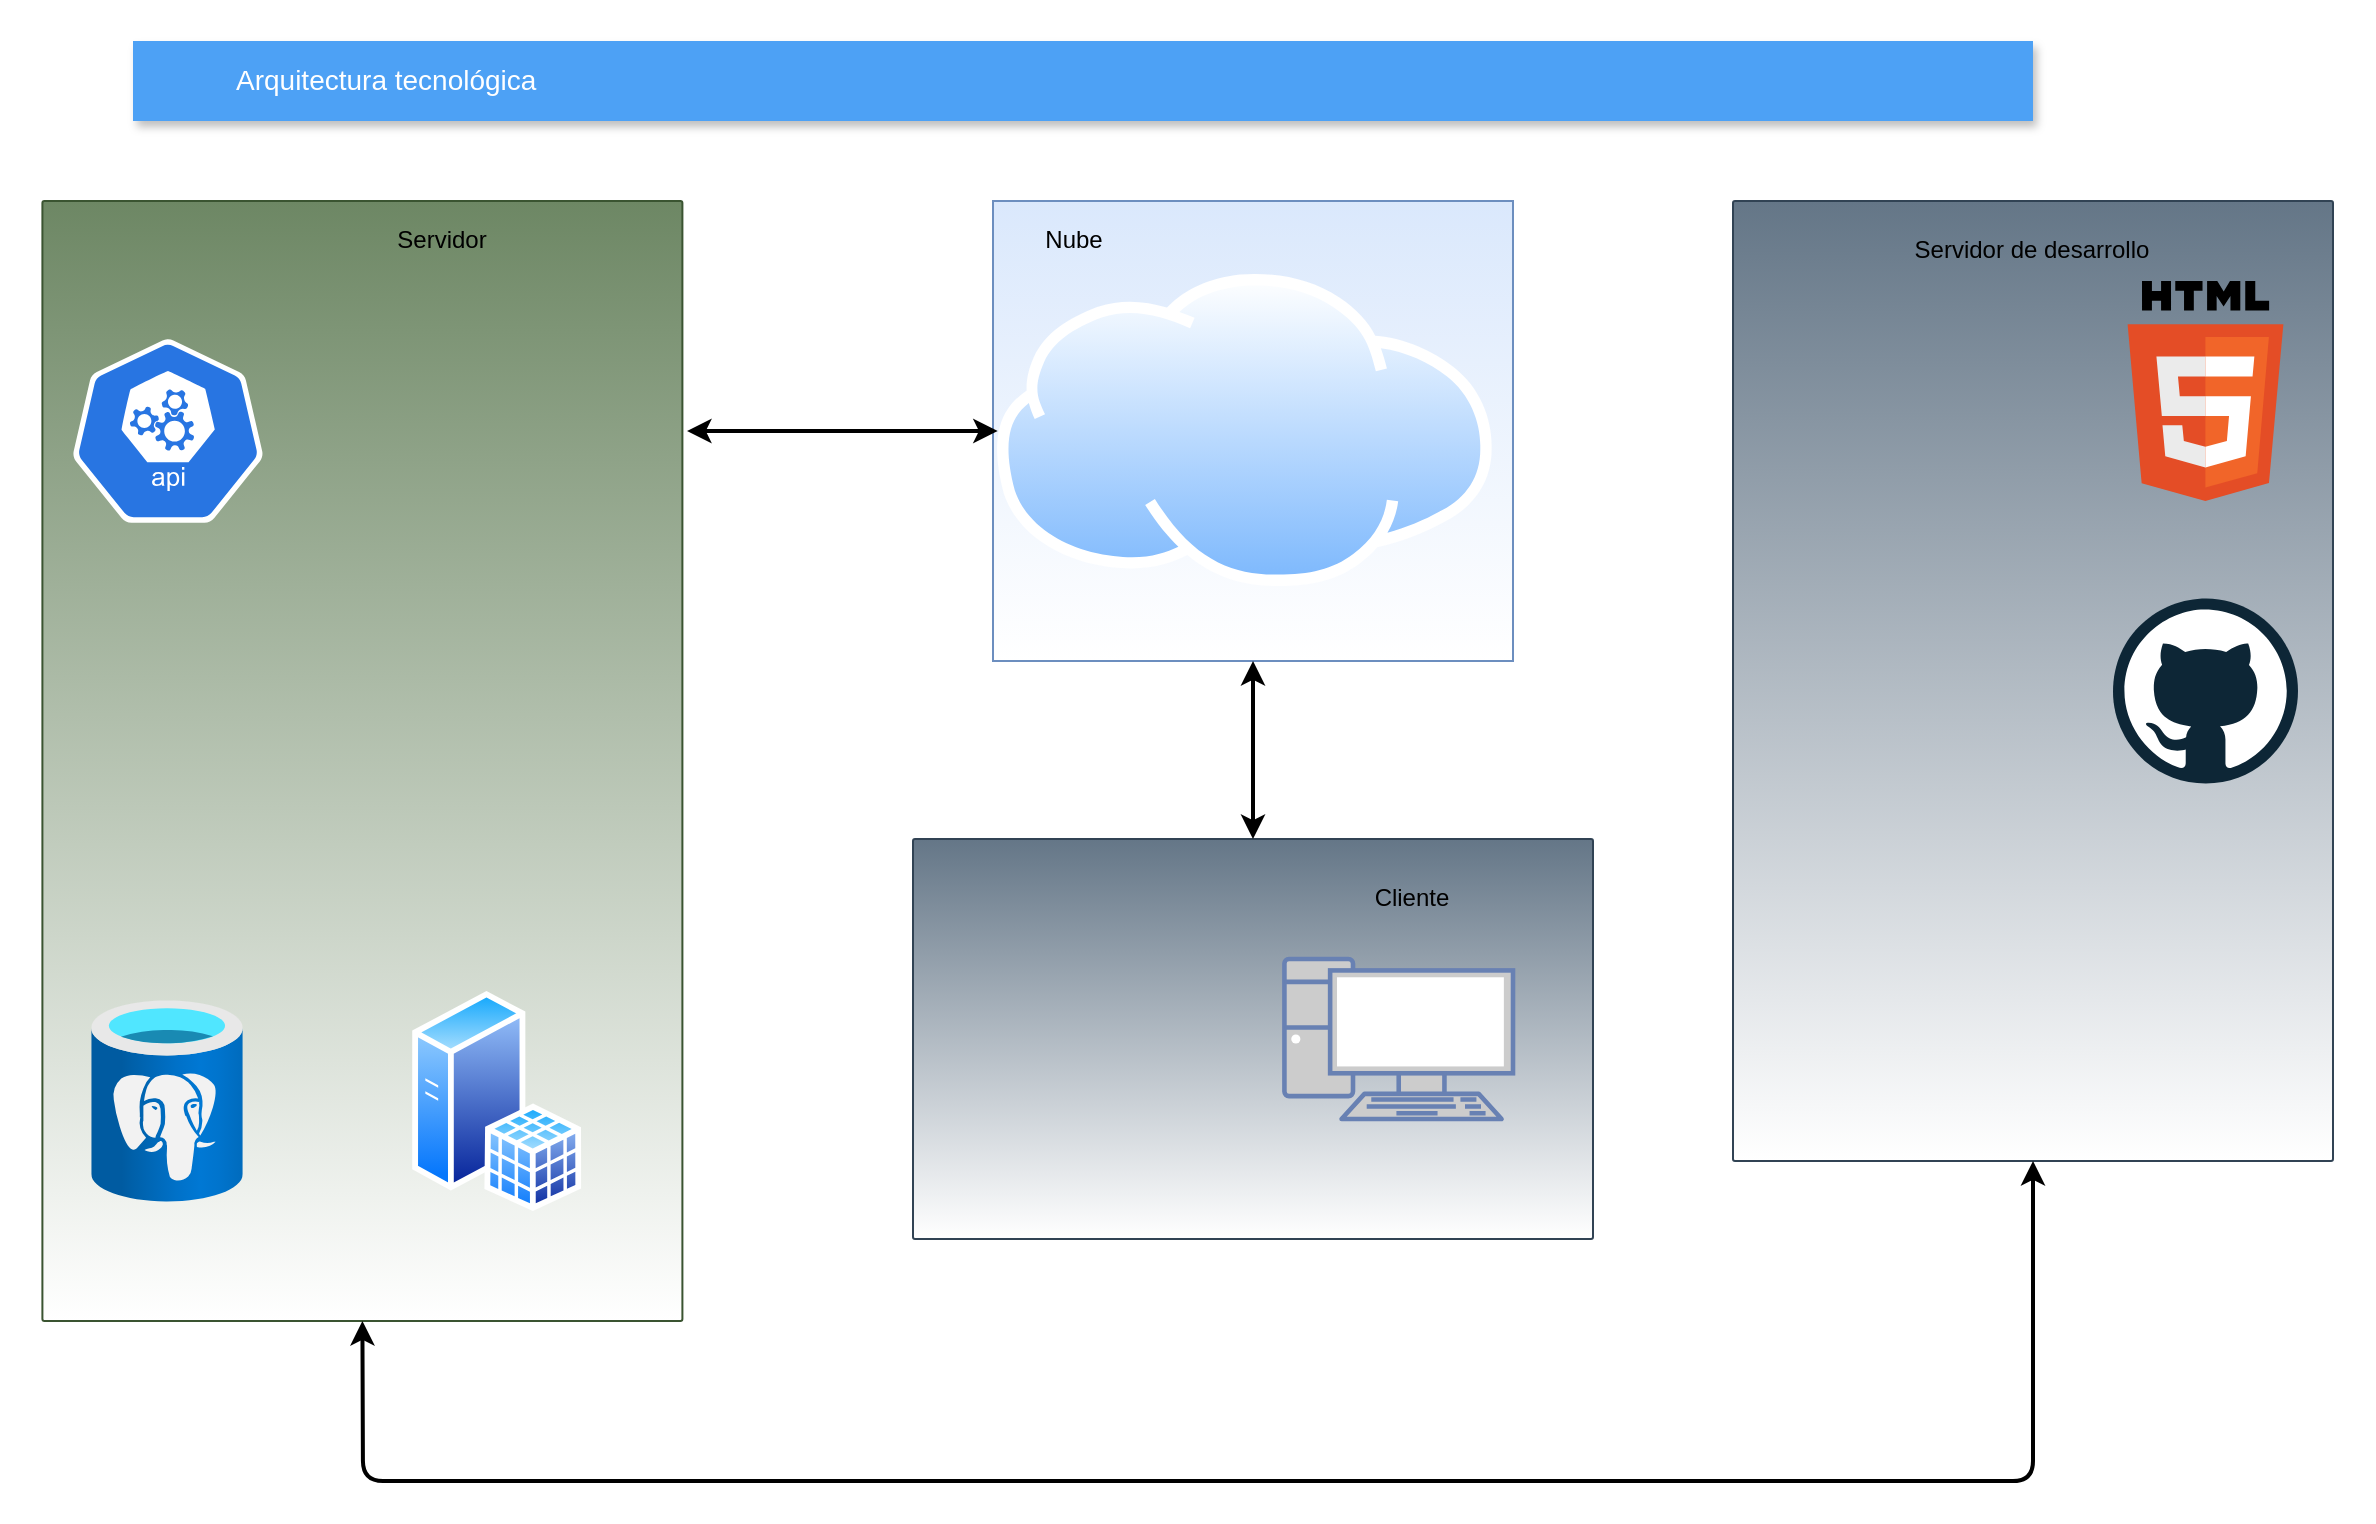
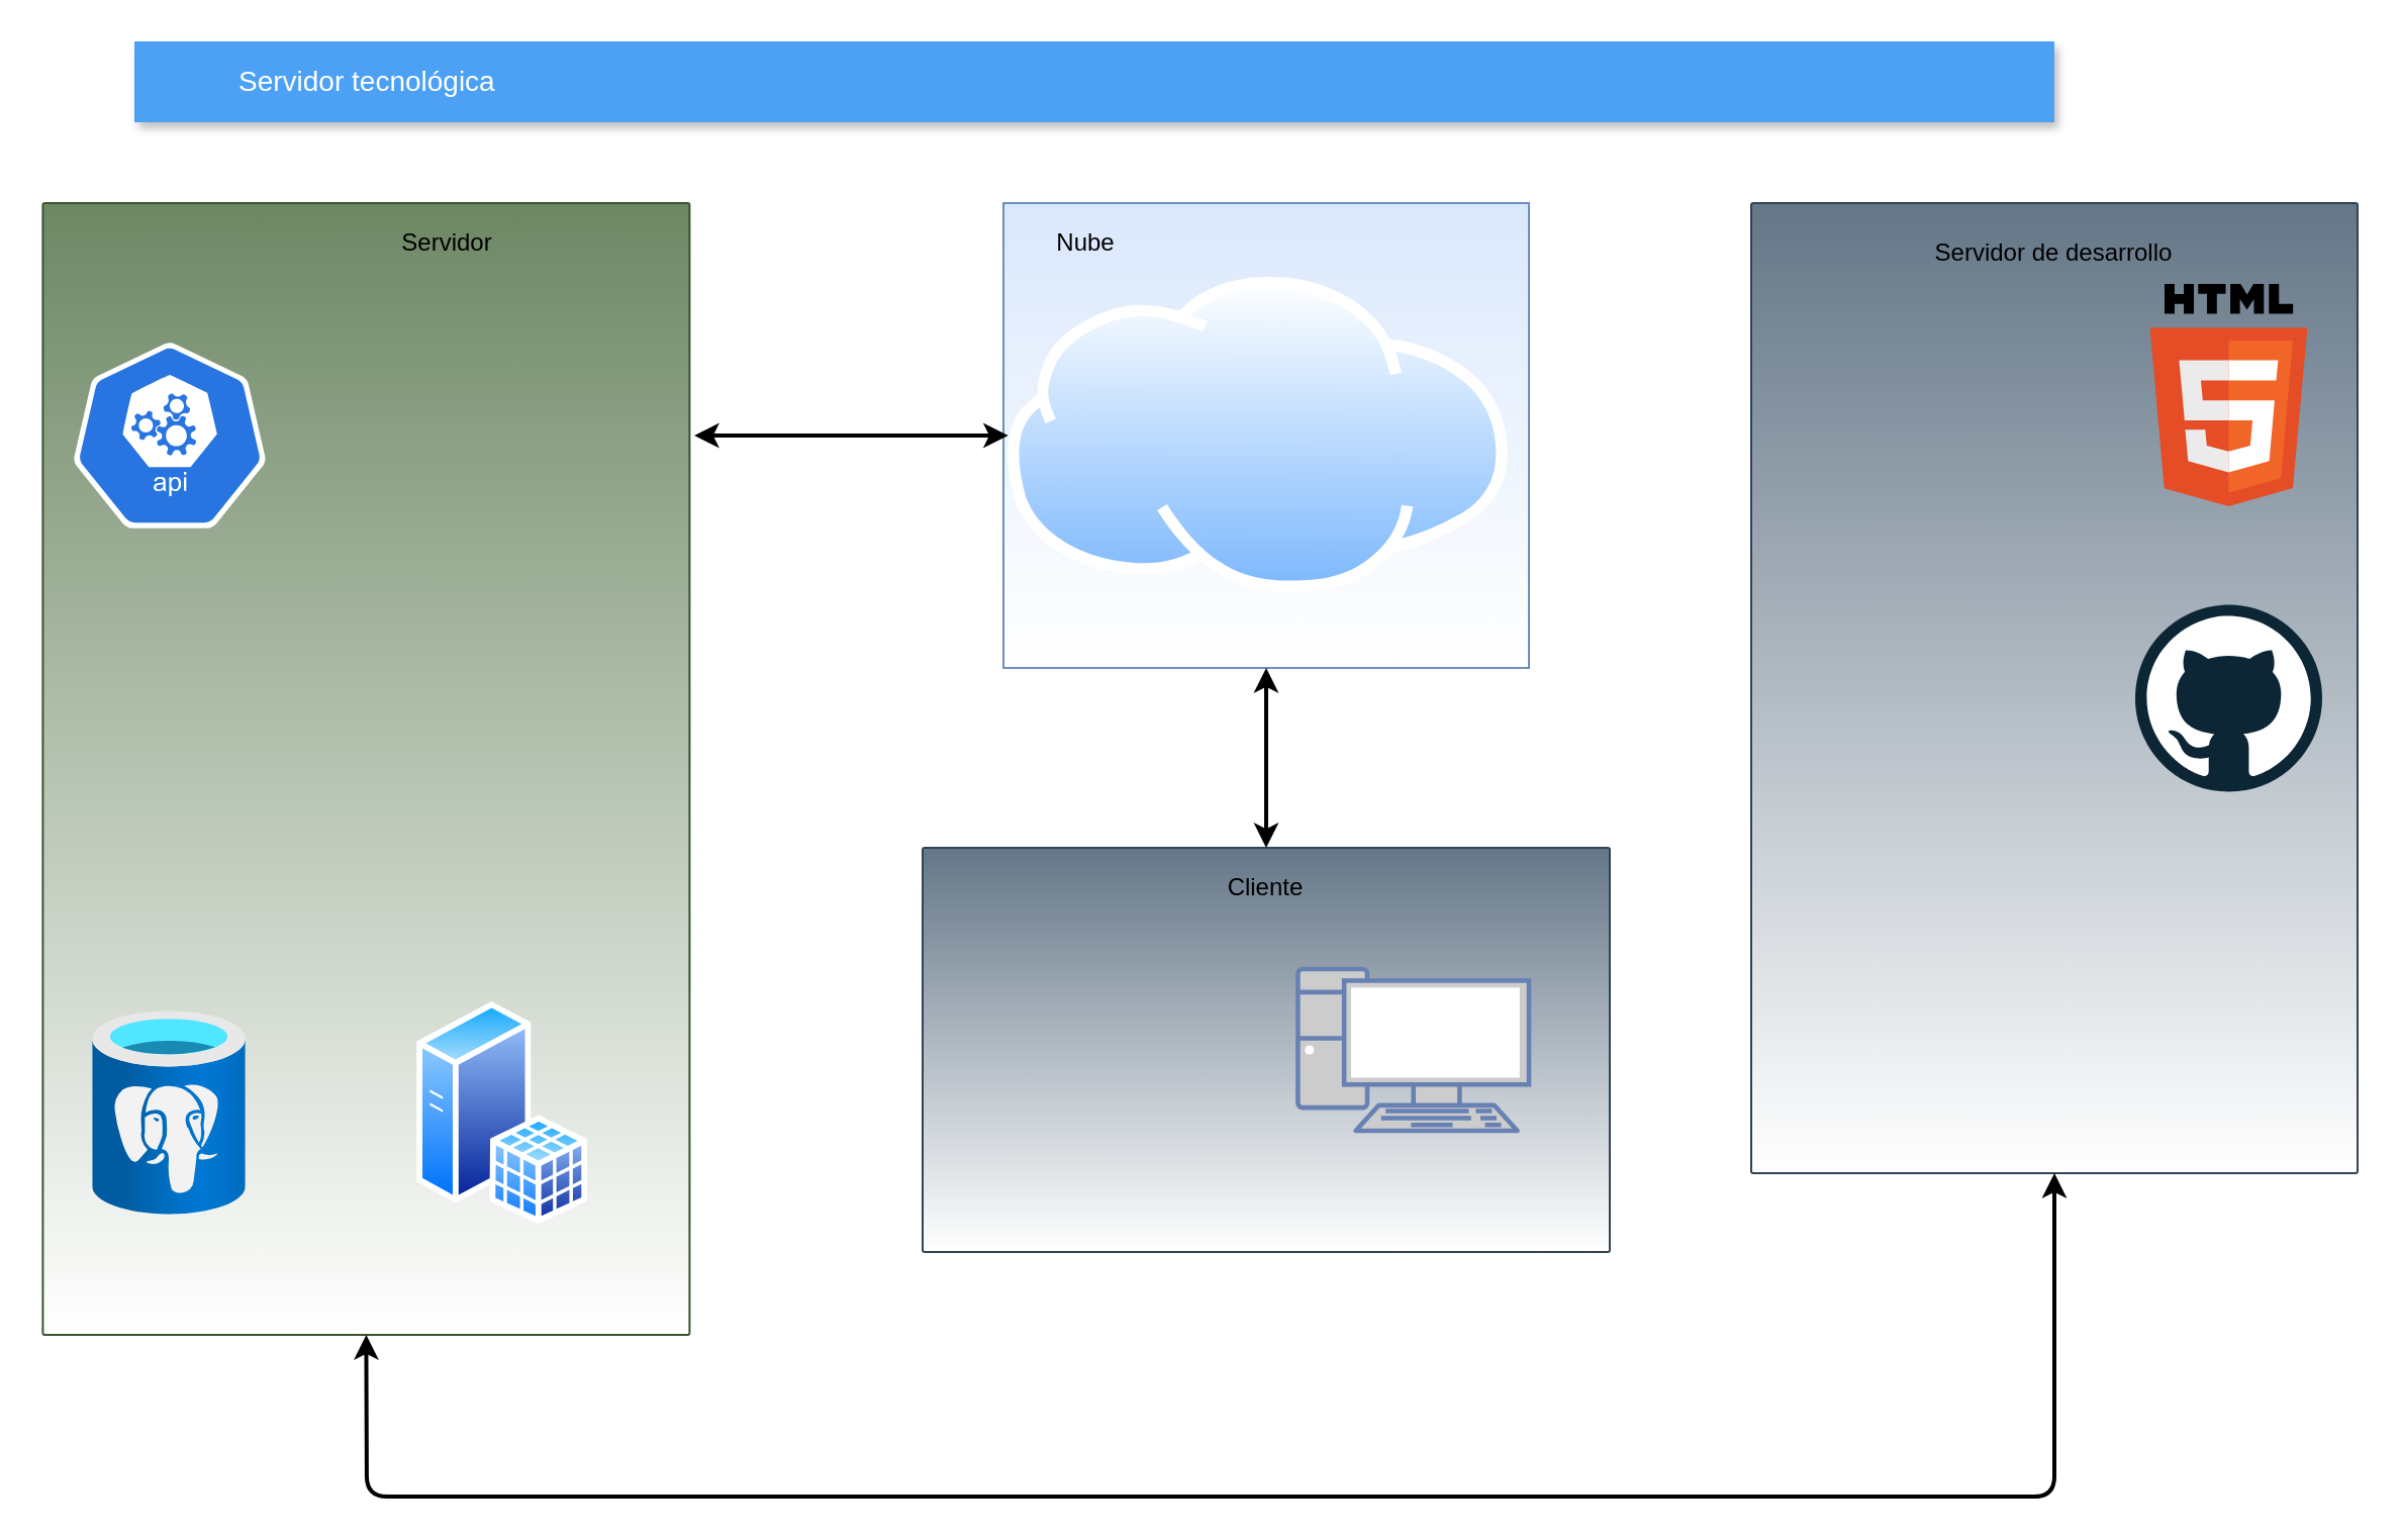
  <mxCell id="0" />
  <mxCell id="1" parent="0" />
  <mxCell id="2" value="" style="rounded=1;absoluteArcSize=1;arcSize=2;html=1;strokeColor=#314354;shadow=0;dashed=0;fontSize=12;fontColor=#ffffff;align=left;verticalAlign=top;spacing=10;spacingTop=-4;fillColor=#647687;gradientColor=#ffffff;" vertex="1" parent="1"><mxGeometry x="866" y="100" width="300" height="480" as="geometry" /></mxCell>
- <mxCell id="3" value="Arquitectura tecnológica&amp;nbsp;" style="fillColor=#4DA1F5;strokeColor=none;shadow=1;gradientColor=none;fontSize=14;align=left;spacingLeft=50;fontColor=#ffffff;html=1;" parent="1" vertex="1"><mxGeometry x="66" y="20" width="950" height="40" as="geometry" /></mxCell>
+ <mxCell id="3" value="Servidor tecnológica&amp;nbsp;" style="fillColor=#4DA1F5;strokeColor=none;shadow=1;gradientColor=none;fontSize=14;align=left;spacingLeft=50;fontColor=#ffffff;html=1;" parent="1" vertex="1"><mxGeometry x="66" y="20" width="950" height="40" as="geometry" /></mxCell>
  <mxCell id="4" value="" style="rounded=1;absoluteArcSize=1;arcSize=2;html=1;strokeColor=#314354;shadow=0;dashed=0;fontSize=12;fontColor=#ffffff;align=left;verticalAlign=top;spacing=10;spacingTop=-4;fillColor=#647687;gradientColor=#ffffff;" parent="1" vertex="1"><mxGeometry x="456" y="419" width="340" height="200" as="geometry" /></mxCell>
  <mxCell id="5" value="" style="rounded=1;absoluteArcSize=1;arcSize=2;html=1;strokeColor=#3A5431;shadow=0;dashed=0;fontSize=12;fontColor=#ffffff;align=left;verticalAlign=top;spacing=10;spacingTop=-4;fillColor=#6d8764;gradientColor=#ffffff;" parent="1" vertex="1"><mxGeometry x="20.7" y="100" width="320" height="560" as="geometry" /></mxCell>
  <mxCell id="6" value="" style="html=1;dashed=0;whitespace=wrap;fillColor=#2875E2;strokeColor=#ffffff;points=[[0.005,0.63,0],[0.1,0.2,0],[0.9,0.2,0],[0.5,0,0],[0.995,0.63,0],[0.72,0.99,0],[0.5,1,0],[0.28,0.99,0]];shape=mxgraph.kubernetes.icon;prIcon=api" parent="1" vertex="1"><mxGeometry x="36" y="165" width="95" height="100" as="geometry" /></mxCell>
  <mxCell id="7" value="Servidor" style="text;html=1;strokeColor=none;fillColor=none;align=center;verticalAlign=middle;whiteSpace=wrap;rounded=0;" parent="1" vertex="1"><mxGeometry x="201" y="110" width="40" height="20" as="geometry" /></mxCell>
  <mxCell id="8" value="" style="aspect=fixed;perimeter=ellipsePerimeter;html=1;align=center;shadow=0;dashed=0;spacingTop=3;image;image=img/lib/active_directory/sql_server.svg;" parent="1" vertex="1"><mxGeometry x="206" y="495.5" width="84.7" height="110" as="geometry" /></mxCell>
  <mxCell id="9" value="" style="fontColor=#0066CC;verticalAlign=top;verticalLabelPosition=bottom;labelPosition=center;align=center;html=1;outlineConnect=0;fillColor=#CCCCCC;strokeColor=#6881B3;gradientColor=none;gradientDirection=north;strokeWidth=2;shape=mxgraph.networks.pc;" parent="1" vertex="1"><mxGeometry x="641.71" y="479" width="114.29" height="80" as="geometry" /></mxCell>
  <mxCell id="10" value="" style="shape=image;html=1;verticalAlign=top;verticalLabelPosition=bottom;labelBackgroundColor=#ffffff;imageAspect=0;aspect=fixed;image=https://cdn4.iconfinder.com/data/icons/logos-and-brands/512/187_Js_logo_logos-128.png" parent="1" vertex="1"><mxGeometry x="876" y="440" width="100" height="100" as="geometry" /></mxCell>
  <mxCell id="11" value="" style="dashed=0;outlineConnect=0;html=1;align=center;labelPosition=center;verticalLabelPosition=bottom;verticalAlign=top;shape=mxgraph.weblogos.html5" parent="1" vertex="1"><mxGeometry x="1063.3" y="140" width="77.89" height="110" as="geometry" /></mxCell>
  <mxCell id="12" value="" style="shape=image;html=1;verticalAlign=top;verticalLabelPosition=bottom;labelBackgroundColor=#ffffff;imageAspect=0;aspect=fixed;image=https://cdn3.iconfinder.com/data/icons/logos-3/250/angular-128.png" parent="1" vertex="1"><mxGeometry x="193.35" y="165" width="110" height="110" as="geometry" /></mxCell>
  <mxCell id="13" value="" style="shape=image;html=1;verticalAlign=top;verticalLabelPosition=bottom;labelBackgroundColor=#ffffff;imageAspect=0;aspect=fixed;image=https://cdn1.iconfinder.com/data/icons/logotypes/32/badge-css-3-128.png" parent="1" vertex="1"><mxGeometry x="876" y="150" width="100" height="100" as="geometry" /></mxCell>
  <mxCell id="14" value="" style="shape=image;html=1;verticalAlign=top;verticalLabelPosition=bottom;labelBackgroundColor=#ffffff;imageAspect=0;aspect=fixed;image=https://cdn4.iconfinder.com/data/icons/web-development-5/500/checked-www-domain-window-128.png" parent="1" vertex="1"><mxGeometry x="471" y="449" width="140" height="140" as="geometry" /></mxCell>
- <mxCell id="15" value="Cliente" style="text;html=1;strokeColor=none;fillColor=none;align=center;verticalAlign=middle;whiteSpace=wrap;rounded=0;" parent="1" vertex="1"><mxGeometry x="646" y="439" width="120" height="20" as="geometry" /></mxCell>
+ <mxCell id="15" value="Cliente" style="text;html=1;strokeColor=none;fillColor=none;align=center;verticalAlign=middle;whiteSpace=wrap;rounded=0;" parent="1" vertex="1"><mxGeometry x="566" y="429" width="120" height="20" as="geometry" /></mxCell>
  <mxCell id="16" value="" style="shape=image;html=1;verticalAlign=top;verticalLabelPosition=bottom;labelBackgroundColor=#ffffff;imageAspect=0;aspect=fixed;image=https://cdn4.iconfinder.com/data/icons/logos-and-brands/512/97_Docker_logo_logos-128.png" vertex="1" parent="1"><mxGeometry x="28.5" y="325" width="110" height="110" as="geometry" /></mxCell>
  <mxCell id="17" value="Servidor de desarrollo" style="text;html=1;strokeColor=none;fillColor=none;align=center;verticalAlign=middle;whiteSpace=wrap;rounded=0;" vertex="1" parent="1"><mxGeometry x="936" y="110" width="160" height="30" as="geometry" /></mxCell>
  <mxCell id="18" value="" style="shape=image;html=1;verticalAlign=top;verticalLabelPosition=bottom;labelBackgroundColor=#ffffff;imageAspect=0;aspect=fixed;image=https://cdn3.iconfinder.com/data/icons/logos-3/250/angular-128.png" vertex="1" parent="1"><mxGeometry x="1047.25" y="428" width="110" height="110" as="geometry" /></mxCell>
  <mxCell id="19" value="" style="aspect=fixed;html=1;points=[];align=center;image;fontSize=12;image=img/lib/azure2/databases/Azure_Database_PostgreSQL_Server.svg;gradientColor=#ffffff;" vertex="1" parent="1"><mxGeometry x="45.63" y="500" width="75.75" height="101" as="geometry" /></mxCell>
  <mxCell id="20" value="" style="group;fillColor=#76608a;strokeColor=#432D57;fontColor=#ffffff;" vertex="1" connectable="0" parent="1"><mxGeometry x="496" y="100" width="260" height="230" as="geometry" /></mxCell>
  <mxCell id="21" value="" style="group" vertex="1" connectable="0" parent="20"><mxGeometry width="260" height="230" as="geometry" /></mxCell>
  <mxCell id="22" value="" style="fillColor=#dae8fc;strokeColor=#6c8ebf;shadow=0;fontSize=14;align=left;spacing=10;9E9E9E;verticalAlign=top;spacingTop=-4;fontStyle=0;spacingLeft=40;html=1;gradientColor=#ffffff;" parent="21" vertex="1"><mxGeometry width="260" height="230" as="geometry" /></mxCell>
  <mxCell id="23" value="" style="aspect=fixed;perimeter=ellipsePerimeter;html=1;align=center;shadow=0;dashed=0;spacingTop=3;image;image=img/lib/active_directory/internet_cloud.svg;" parent="21" vertex="1"><mxGeometry x="2.37" y="37" width="247.63" height="156" as="geometry" /></mxCell>
  <mxCell id="24" value="" style="shape=image;html=1;verticalAlign=top;verticalLabelPosition=bottom;labelBackgroundColor=#ffffff;imageAspect=0;aspect=fixed;image=https://cdn4.iconfinder.com/data/icons/logos-and-brands/512/97_Docker_logo_logos-128.png" vertex="1" parent="21"><mxGeometry x="71.18" y="50" width="110" height="110" as="geometry" /></mxCell>
  <mxCell id="25" value="Nube" style="text;html=1;strokeColor=none;fillColor=none;align=center;verticalAlign=middle;whiteSpace=wrap;rounded=0;" vertex="1" parent="21"><mxGeometry x="21.18" y="10" width="40" height="20" as="geometry" /></mxCell>
  <mxCell id="26" value="" style="shape=image;html=1;verticalAlign=top;verticalLabelPosition=bottom;labelBackgroundColor=#ffffff;imageAspect=0;aspect=fixed;image=https://cdn4.iconfinder.com/data/icons/logos-and-brands/512/233_Node_Js_logo-128.png;gradientColor=#ffffff;" vertex="1" parent="1"><mxGeometry x="876" y="290" width="110" height="110" as="geometry" /></mxCell>
  <mxCell id="27" value="" style="dashed=0;outlineConnect=0;html=1;align=center;labelPosition=center;verticalLabelPosition=bottom;verticalAlign=top;shape=mxgraph.weblogos.github;gradientColor=#ffffff;" vertex="1" parent="1"><mxGeometry x="1056" y="298.75" width="92.5" height="92.5" as="geometry" /></mxCell>
  <mxCell id="28" value="" style="endArrow=classic;startArrow=classic;html=1;exitX=0.5;exitY=1;exitDx=0;exitDy=0;entryX=0.5;entryY=1;entryDx=0;entryDy=0;strokeWidth=2;" edge="1" parent="1" source="5" target="2"><mxGeometry width="50" height="50" relative="1" as="geometry"><mxPoint x="636" y="480" as="sourcePoint" /><mxPoint x="1071" y="570" as="targetPoint" /><Array as="points"><mxPoint x="181" y="740" /><mxPoint x="1016" y="740" /></Array></mxGeometry></mxCell>
  <mxCell id="29" style="edgeStyle=orthogonalEdgeStyle;rounded=0;orthogonalLoop=1;jettySize=auto;html=1;exitX=0.5;exitY=1;exitDx=0;exitDy=0;" edge="1" parent="1" source="15" target="15"><mxGeometry relative="1" as="geometry" /></mxCell>
  <mxCell id="30" value="" style="endArrow=classic;startArrow=classic;html=1;entryX=0.5;entryY=1;entryDx=0;entryDy=0;exitX=0.5;exitY=0;exitDx=0;exitDy=0;strokeWidth=2;" edge="1" parent="1" source="4" target="22"><mxGeometry width="50" height="50" relative="1" as="geometry"><mxPoint x="586" y="480" as="sourcePoint" /><mxPoint x="636" y="430" as="targetPoint" /></mxGeometry></mxCell>
  <mxCell id="31" value="" style="endArrow=classic;startArrow=classic;html=1;strokeWidth=2;entryX=0;entryY=0.5;entryDx=0;entryDy=0;" edge="1" parent="1" target="23"><mxGeometry width="50" height="50" relative="1" as="geometry"><mxPoint x="343" y="215" as="sourcePoint" /><mxPoint x="636" y="310" as="targetPoint" /></mxGeometry></mxCell>
